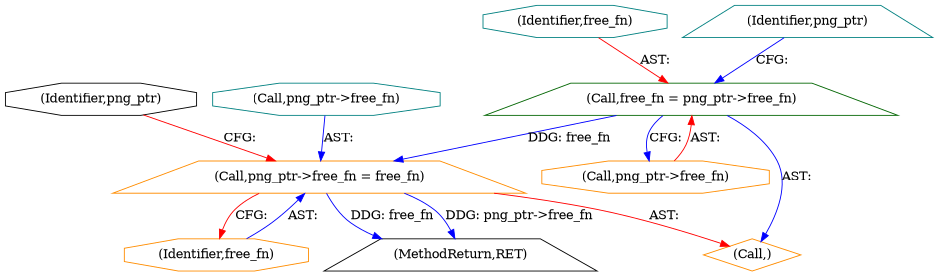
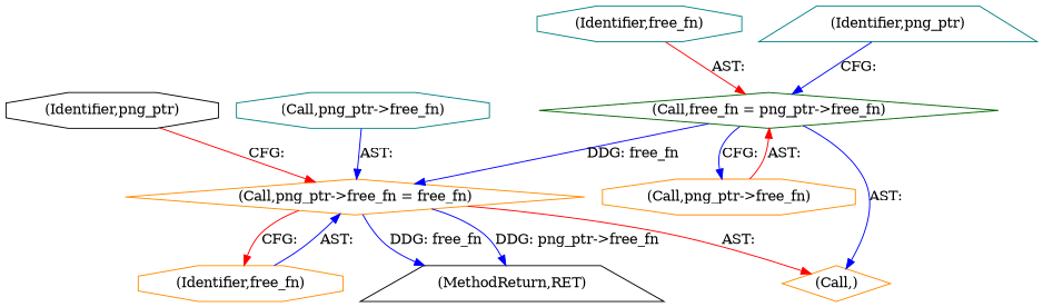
  digraph {
    node [color=darkorange shape=octagon]
    edge [color=blue]
-   n1 [color=darkgreen label="(Call,free_fn = png_ptr->free_fn)" shape=trapezium]
-   n2 [label="(Call,png_ptr->free_fn = free_fn)" shape=trapezium]
+   n1 [color=darkgreen label="(Call,free_fn = png_ptr->free_fn)" shape=diamond]
+   n2 [label="(Call,png_ptr->free_fn = free_fn)" shape=diamond]
    n3 [label="(Call,)" shape=diamond]
    n4 [label="(Call,png_ptr->free_fn)"]
    n5 [label="(Identifier,free_fn)"]
    n6 [color=black label="(MethodReturn,RET)" shape=trapezium]
    n7 [color=teal label="(Identifier,free_fn)"]
    n8 [color=black label="(Identifier,png_ptr)"]
    n9 [color=teal label="(Identifier,png_ptr)" shape=trapezium]
    n10 [color=teal label="(Call,png_ptr->free_fn)"]
    n1 -> n2 [label="DDG: free_fn"]
    n1 -> n3 [label="AST: "]
    n1 -> n4 [label="CFG: "]
    n2 -> n3 [color=red label="AST: "]
    n2 -> n5 [color=red label="CFG: "]
    n2 -> n6 [label="DDG: free_fn"]
    n2 -> n6 [label="DDG: png_ptr->free_fn"]
    n4 -> n1 [color=red label="AST: "]
    n5 -> n2 [label="AST: "]
    n7 -> n1 [color=red label="AST: "]
    n8 -> n2 [color=red label="CFG: "]
    n9 -> n1 [label="CFG: "]
    n10 -> n2 [label="AST: "]
  }
